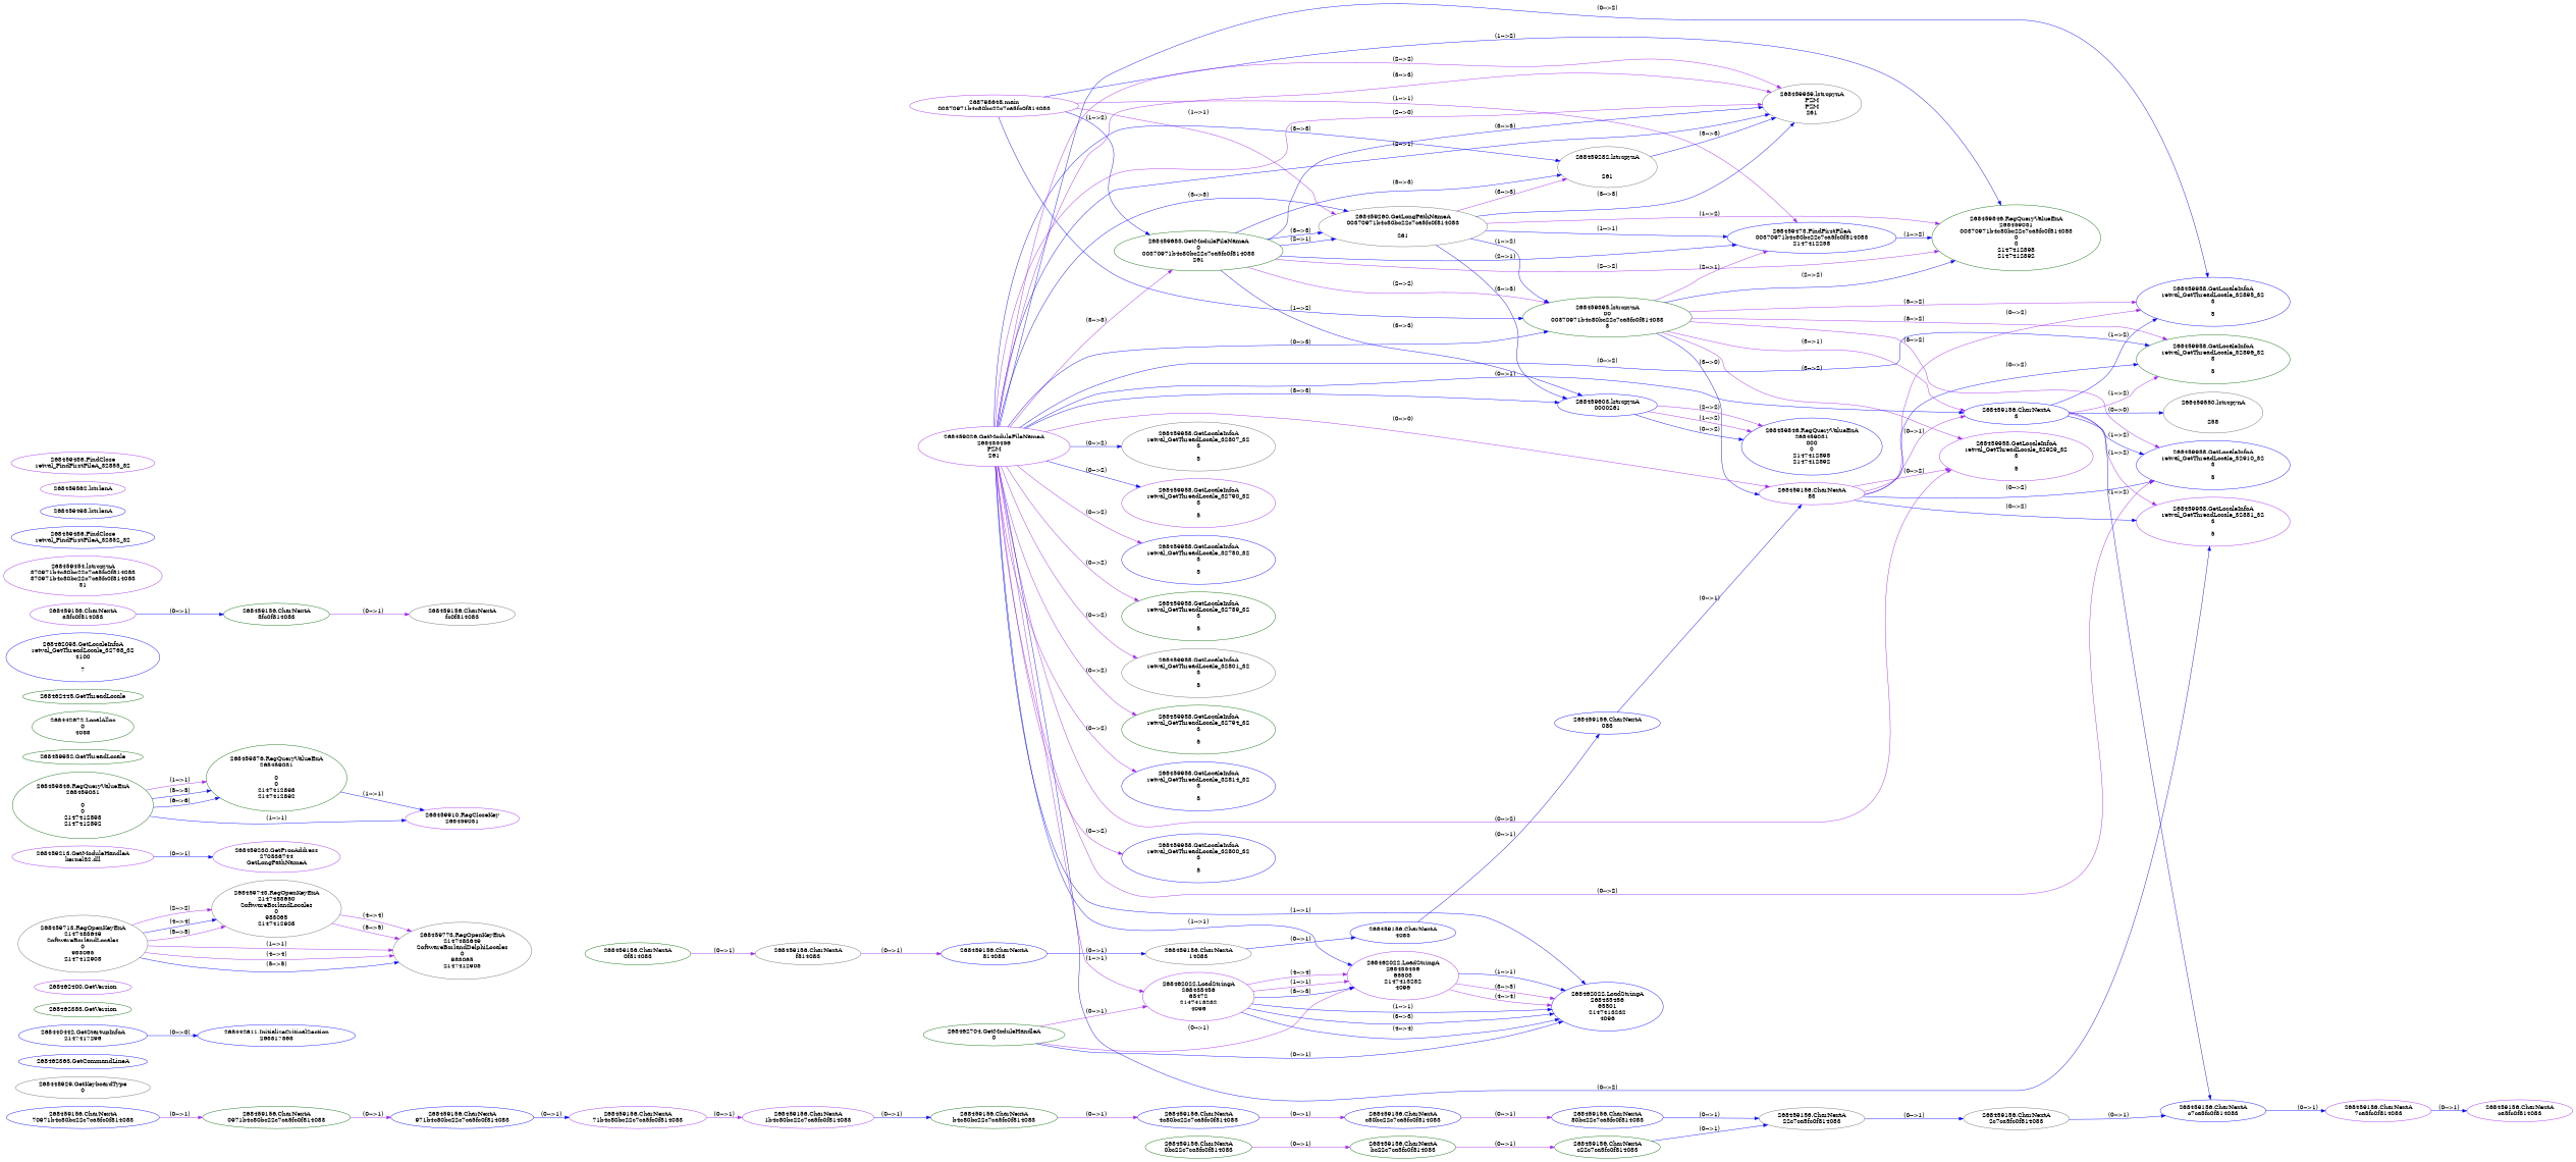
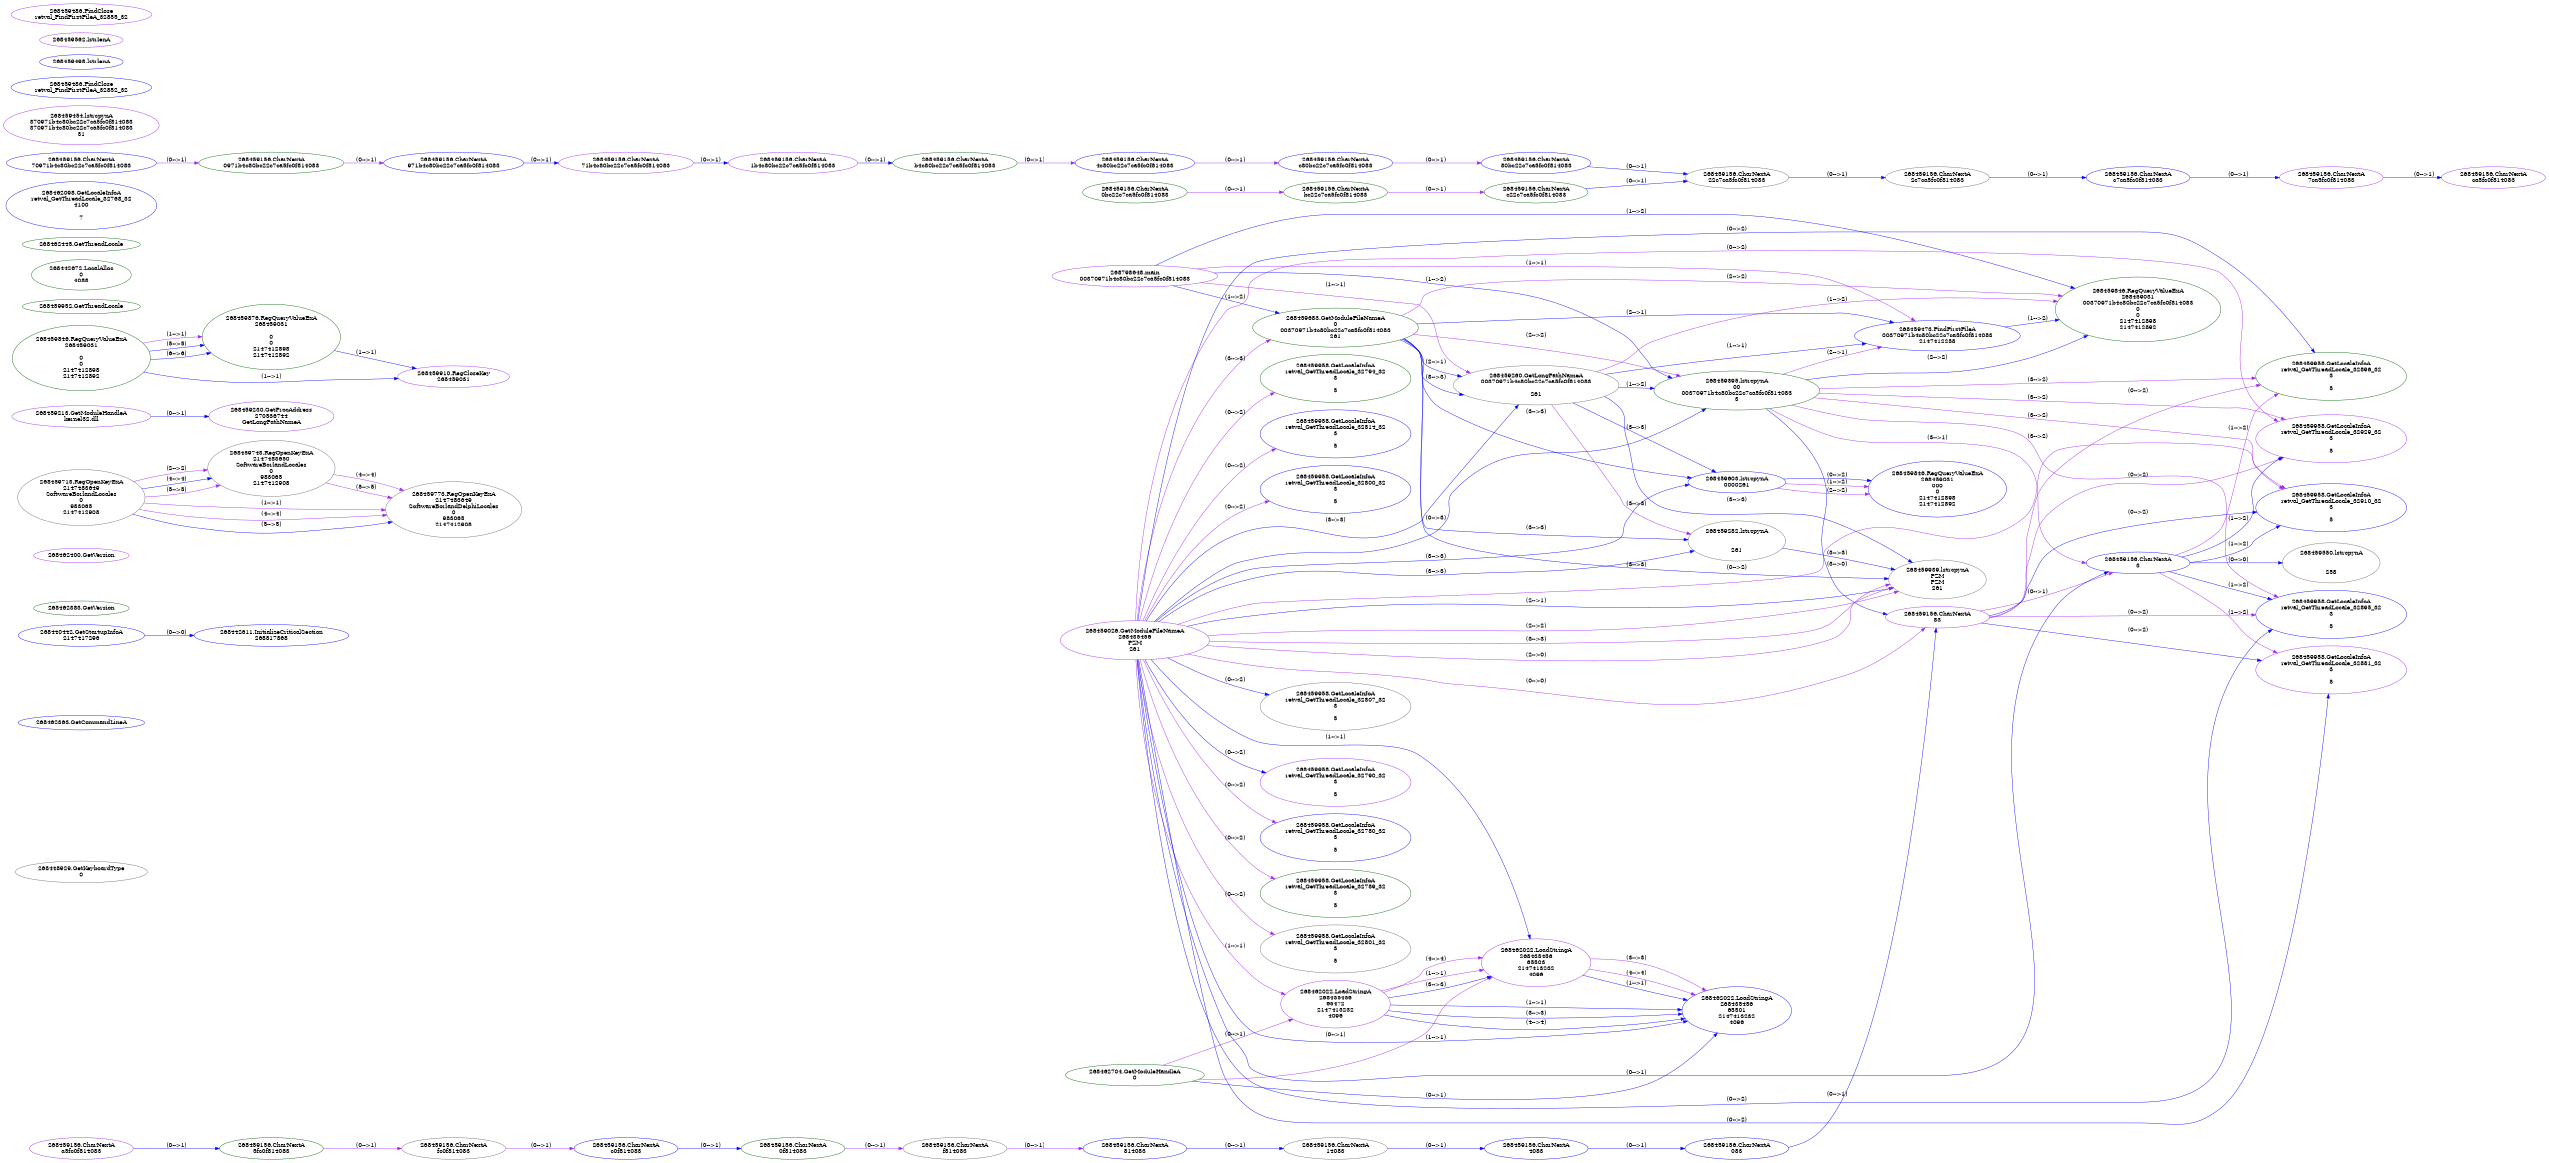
  digraph {
    rankdir=LR
    node [color=blue]
    edge [color=blue]
    n1 [color=purple label="268798648.main\n00370971b4c80bc22c7ca5fc0f814083"]
    n2 [color=darkgreen label="268459683.GetModuleFileNameA\n0\n00370971b4c80bc22c7ca5fc0f814083\n261"]
    n3 [color=gray40 label="268459260.GetLongPathNameA\n00370971b4c80bc22c7ca5fc0f814083\n\n261"]
    n4 [color=darkgreen label="268459395.lstrcpynA\n00\n00370971b4c80bc22c7ca5fc0f814083\n3"]
    n5 [label="268459473.FindFirstFileA\n00370971b4c80bc22c7ca5fc0f814083\n2147412258"]
    n6 [color=darkgreen label="268459846.RegQueryValueExA\n268459031\n00370971b4c80bc22c7ca5fc0f814083\n0\n0\n2147412898\n2147412892"]
    n7 [color=gray40 label="268459282.lstrcpynA\n\n\n261"]
    n8 [color=gray40 label="268459939.lstrcpynA\nPZM\nPZM\n261"]
    n9 [label="268459603.lstrcpynA\n0000261"]
    n10 [color=purple label="268459156.CharNextA\n83"]
    n11 [label="268459156.CharNextA\n3"]
    n12 [label="268459958.GetLocaleInfoA\nretval_GetThreadLocale_32895_32\n3\n\n5"]
    n13 [color=purple label="268459958.GetLocaleInfoA\nretval_GetThreadLocale_32929_32\n3\n\n5"]
    n14 [color=darkgreen label="268459958.GetLocaleInfoA\nretval_GetThreadLocale_32896_32\n3\n\n5"]
    n15 [label="268459958.GetLocaleInfoA\nretval_GetThreadLocale_32910_32\n3\n\n5"]
    n16 [color=darkgreen label="268462704.GetModuleHandleA\n0"]
    n17 [color=purple label="268462022.LoadStringA\n268435456\n65472\n2147413232\n4096"]
    n18 [color=purple label="268462022.LoadStringA\n268435456\n65503\n2147413232\n4096"]
    n19 [label="268462022.LoadStringA\n268435456\n65501\n2147413232\n4096"]
    n20 [color=purple label="268459026.GetModuleFileNameA\n268435456\nPZM\n261"]
    n21 [color=gray40 label="268459958.GetLocaleInfoA\nretval_GetThreadLocale_32807_32\n3\n\n5"]
    n22 [color=purple label="268459958.GetLocaleInfoA\nretval_GetThreadLocale_32790_32\n3\n\n5"]
    n23 [color=purple label="268459958.GetLocaleInfoA\nretval_GetThreadLocale_32881_32\n3\n\n5"]
    n24 [label="268459958.GetLocaleInfoA\nretval_GetThreadLocale_32780_32\n3\n\n5"]
    n25 [color=darkgreen label="268459958.GetLocaleInfoA\nretval_GetThreadLocale_32789_32\n3\n\n5"]
    n26 [color=gray40 label="268459958.GetLocaleInfoA\nretval_GetThreadLocale_32801_32\n3\n\n5"]
    n27 [color=darkgreen label="268459958.GetLocaleInfoA\nretval_GetThreadLocale_32794_32\n3\n\n5"]
    n28 [label="268459958.GetLocaleInfoA\nretval_GetThreadLocale_32814_32\n3\n\n5"]
    n29 [label="268459958.GetLocaleInfoA\nretval_GetThreadLocale_32800_32\n3\n\n5"]
    n30 [color=gray40 label="268448929.GetKeyboardType\n0"]
    n31 [label="268462363.GetCommandLineA\n"]
    n32 [label="268440442.GetStartupInfoA\n2147417296"]
    n33 [label="268442611.InitializeCriticalSection\n268817868"]
    n34 [color=darkgreen label="268462383.GetVersion\n"]
    n35 [color=purple label="268462400.GetVersion\n"]
    n36 [color=gray40 label="268459550.lstrcpynA\n\n\n258"]
    n37 [label="268459846.RegQueryValueExA\n268459031\n000\n0\n2147412898\n2147412892"]
    n38 [color=gray40 label="268459713.RegOpenKeyExA\n2147483649\nSoftware\Borland\Locales\n0\n983065\n2147412908"]
    n39 [color=gray40 label="268459743.RegOpenKeyExA\n2147483650\nSoftware\Borland\Locales\n0\n983065\n2147412908"]
    n40 [color=gray40 label="268459773.RegOpenKeyExA\n2147483649\nSoftware\Borland\Delphi\Locales\n0\n983065\n2147412908"]
    n41 [color=purple label="268459213.GetModuleHandleA\nkernel32.dll"]
    n42 [color=purple label="268459230.GetProcAddress\n270536744\nGetLongPathNameA"]
    n43 [color=darkgreen label="268459846.RegQueryValueExA\n268459031\n\n0\n0\n2147412898\n2147412892"]
    n44 [color=darkgreen label="268459876.RegQueryValueExA\n268459031\n\n0\n0\n2147412898\n2147412892"]
    n45 [color=purple label="268459910.RegCloseKey\n268459031"]
    n46 [color=darkgreen label="268459952.GetThreadLocale\n"]
    n47 [color=darkgreen label="268442672.LocalAlloc\n0\n4088"]
    n48 [color=darkgreen label="268462445.GetThreadLocale\n"]
    n49 [label="268462098.GetLocaleInfoA\nretval_GetThreadLocale_32768_32\n4100\n\n7"]
    n50 [label="268459156.CharNextA\n70971b4c80bc22c7ca5fc0f814083"]
    n51 [color=darkgreen label="268459156.CharNextA\n0971b4c80bc22c7ca5fc0f814083"]
    n52 [label="268459156.CharNextA\n971b4c80bc22c7ca5fc0f814083"]
    n53 [color=purple label="268459156.CharNextA\n71b4c80bc22c7ca5fc0f814083"]
    n54 [color=purple label="268459156.CharNextA\n1b4c80bc22c7ca5fc0f814083"]
    n55 [color=darkgreen label="268459156.CharNextA\nb4c80bc22c7ca5fc0f814083"]
    n56 [label="268459156.CharNextA\n4c80bc22c7ca5fc0f814083"]
    n57 [label="268459156.CharNextA\nc80bc22c7ca5fc0f814083"]
    n58 [label="268459156.CharNextA\n80bc22c7ca5fc0f814083"]
    n59 [color=gray40 label="268459156.CharNextA\n22c7ca5fc0f814083"]
    n60 [color=darkgreen label="268459156.CharNextA\n0bc22c7ca5fc0f814083"]
    n61 [color=darkgreen label="268459156.CharNextA\nbc22c7ca5fc0f814083"]
    n62 [color=darkgreen label="268459156.CharNextA\nc22c7ca5fc0f814083"]
    n63 [color=gray40 label="268459156.CharNextA\n2c7ca5fc0f814083"]
    n64 [label="268459156.CharNextA\nc7ca5fc0f814083"]
    n65 [color=purple label="268459156.CharNextA\n7ca5fc0f814083"]
    n66 [color=purple label="268459156.CharNextA\nca5fc0f814083"]
    n67 [color=purple label="268459156.CharNextA\na5fc0f814083"]
    n68 [color=darkgreen label="268459156.CharNextA\n5fc0f814083"]
    n69 [color=gray40 label="268459156.CharNextA\nfc0f814083"]
+   n70 [label="268459156.CharNextA\nc0f814083"]
    n71 [color=darkgreen label="268459156.CharNextA\n0f814083"]
    n72 [color=gray40 label="268459156.CharNextA\nf814083"]
    n73 [label="268459156.CharNextA\n814083"]
    n74 [color=gray40 label="268459156.CharNextA\n14083"]
    n75 [label="268459156.CharNextA\n4083"]
    n76 [label="268459156.CharNextA\n083"]
    n77 [color=purple label="268459454.lstrcpynA\n370971b4c80bc22c7ca5fc0f814083\n370971b4c80bc22c7ca5fc0f814083\n31"]
    n78 [label="268459486.FindClose\nretval_FindFirstFileA_32852_32"]
    n79 [label="268459498.lstrlenA\n"]
    n80 [color=purple label="268459562.lstrlenA\n"]
    n81 [color=purple label="268459486.FindClose\nretval_FindFirstFileA_32855_32"]
    n1 -> n2 [label="(1-->2)"]
    n1 -> n3 [color=purple label="(1-->1)"]
    n1 -> n4 [label="(1-->2)"]
    n1 -> n5 [color=purple label="(1-->1)"]
    n1 -> n6 [label="(1-->2)"]
    n2 -> n3 [label="(2-->1)"]
    n2 -> n3 [label="(3-->3)"]
    n2 -> n4 [color=purple label="(2-->2)"]
    n2 -> n5 [label="(2-->1)"]
    n2 -> n6 [color=purple label="(2-->2)"]
    n2 -> n7 [label="(3-->3)"]
    n2 -> n8 [label="(3-->3)"]
    n2 -> n9 [label="(3-->3)"]
    n3 -> n4 [label="(1-->2)"]
    n3 -> n5 [label="(1-->1)"]
    n3 -> n6 [color=purple label="(1-->2)"]
    n3 -> n7 [color=purple label="(3-->3)"]
    n3 -> n8 [label="(3-->3)"]
    n3 -> n9 [label="(3-->3)"]
    n4 -> n5 [color=purple label="(2-->1)"]
    n4 -> n6 [label="(2-->2)"]
    n4 -> n10 [label="(3-->0)"]
    n4 -> n11 [color=purple label="(3-->1)"]
    n4 -> n12 [color=purple label="(3-->2)"]
    n4 -> n13 [color=purple label="(3-->2)"]
    n4 -> n14 [color=purple label="(3-->2)"]
    n4 -> n15 [color=purple label="(3-->2)"]
    n5 -> n6 [label="(1-->2)"]
    n7 -> n8 [label="(3-->3)"]
    n9 -> n37 [color=purple label="(1-->2)"]
    n9 -> n37 [color=purple label="(2-->2)"]
    n9 -> n37 [label="(0-->2)"]
    n10 -> n11 [color=purple label="(0-->1)"]
    n10 -> n12 [color=purple label="(0-->2)"]
    n10 -> n13 [color=purple label="(0-->2)"]
-   n10 -> n14 [label="(0-->2)"]
+   n10 -> n14 [color=purple label="(0-->2)"]
    n10 -> n15 [label="(0-->2)"]
    n10 -> n23 [label="(0-->2)"]
    n11 -> n12 [label="(1-->2)"]
-   n11 -> n64 [label="(1-->2)"]
+   n11 -> n13 [label="(1-->2)"]
    n11 -> n14 [color=purple label="(1-->2)"]
    n11 -> n15 [label="(1-->2)"]
    n11 -> n23 [color=purple label="(1-->2)"]
    n11 -> n36 [label="(0-->0)"]
    n16 -> n17 [color=purple label="(0-->1)"]
    n16 -> n18 [color=purple label="(0-->1)"]
    n16 -> n19 [label="(0-->1)"]
    n17 -> n18 [color=purple label="(1-->1)"]
    n17 -> n18 [label="(3-->3)"]
    n17 -> n18 [color=purple label="(4-->4)"]
    n17 -> n19 [label="(1-->1)"]
    n17 -> n19 [label="(3-->3)"]
    n17 -> n19 [label="(4-->4)"]
    n18 -> n19 [label="(1-->1)"]
    n18 -> n19 [color=purple label="(3-->3)"]
    n18 -> n19 [color=purple label="(4-->4)"]
    n20 -> n2 [color=purple label="(3-->3)"]
    n20 -> n3 [label="(3-->3)"]
    n20 -> n4 [label="(0-->3)"]
    n20 -> n7 [label="(3-->3)"]
    n20 -> n8 [label="(2-->1)"]
    n20 -> n8 [color=purple label="(2-->2)"]
    n20 -> n8 [color=purple label="(3-->3)"]
    n20 -> n8 [color=purple label="(2-->0)"]
    n20 -> n9 [label="(3-->3)"]
    n20 -> n10 [color=purple label="(0-->0)"]
    n20 -> n11 [label="(0-->1)"]
    n20 -> n12 [label="(0-->2)"]
    n20 -> n13 [color=purple label="(0-->2)"]
    n20 -> n14 [label="(0-->2)"]
    n20 -> n15 [color=purple label="(0-->2)"]
    n20 -> n17 [color=purple label="(1-->1)"]
    n20 -> n18 [label="(1-->1)"]
    n20 -> n19 [label="(1-->1)"]
    n20 -> n21 [label="(0-->2)"]
    n20 -> n22 [label="(0-->2)"]
    n20 -> n23 [label="(0-->2)"]
    n20 -> n24 [color=purple label="(0-->2)"]
    n20 -> n25 [color=purple label="(0-->2)"]
    n20 -> n26 [color=purple label="(0-->2)"]
    n20 -> n27 [color=purple label="(0-->2)"]
    n20 -> n28 [color=purple label="(0-->2)"]
    n20 -> n29 [color=purple label="(0-->2)"]
    n32 -> n33 [label="(0-->0)"]
    n38 -> n39 [color=purple label="(2-->2)"]
    n38 -> n39 [label="(4-->4)"]
    n38 -> n39 [color=purple label="(5-->5)"]
    n38 -> n40 [color=purple label="(1-->1)"]
    n38 -> n40 [color=purple label="(4-->4)"]
    n38 -> n40 [label="(5-->5)"]
    n39 -> n40 [color=purple label="(4-->4)"]
    n39 -> n40 [color=purple label="(5-->5)"]
    n41 -> n42 [label="(0-->1)"]
    n43 -> n44 [color=purple label="(1-->1)"]
    n43 -> n44 [label="(5-->5)"]
    n43 -> n44 [label="(6-->6)"]
    n43 -> n45 [label="(1-->1)"]
    n44 -> n45 [label="(1-->1)"]
    n50 -> n51 [color=purple label="(0-->1)"]
    n51 -> n52 [color=purple label="(0-->1)"]
    n52 -> n53 [label="(0-->1)"]
-   n53 -> n54 [color=purple label="(0-->1)"]
+   n53 -> n54 [label="(0-->1)"]
    n54 -> n55 [label="(0-->1)"]
    n55 -> n56 [color=purple label="(0-->1)"]
    n56 -> n57 [color=purple label="(0-->1)"]
    n57 -> n58 [color=purple label="(0-->1)"]
    n58 -> n59 [label="(0-->1)"]
    n59 -> n63 [label="(0-->1)"]
    n60 -> n61 [color=purple label="(0-->1)"]
    n61 -> n62 [color=purple label="(0-->1)"]
    n62 -> n59 [label="(0-->1)"]
    n63 -> n64 [label="(0-->1)"]
    n64 -> n65 [label="(0-->1)"]
    n65 -> n66 [label="(0-->1)"]
    n67 -> n68 [label="(0-->1)"]
    n68 -> n69 [color=purple label="(0-->1)"]
+   n69 -> n70 [color=purple label="(0-->1)"]
+   n70 -> n71 [label="(0-->1)"]
    n71 -> n72 [color=purple label="(0-->1)"]
    n72 -> n73 [color=purple label="(0-->1)"]
    n73 -> n74 [label="(0-->1)"]
    n74 -> n75 [label="(0-->1)"]
    n75 -> n76 [label="(0-->1)"]
    n76 -> n10 [label="(0-->1)"]
  }
